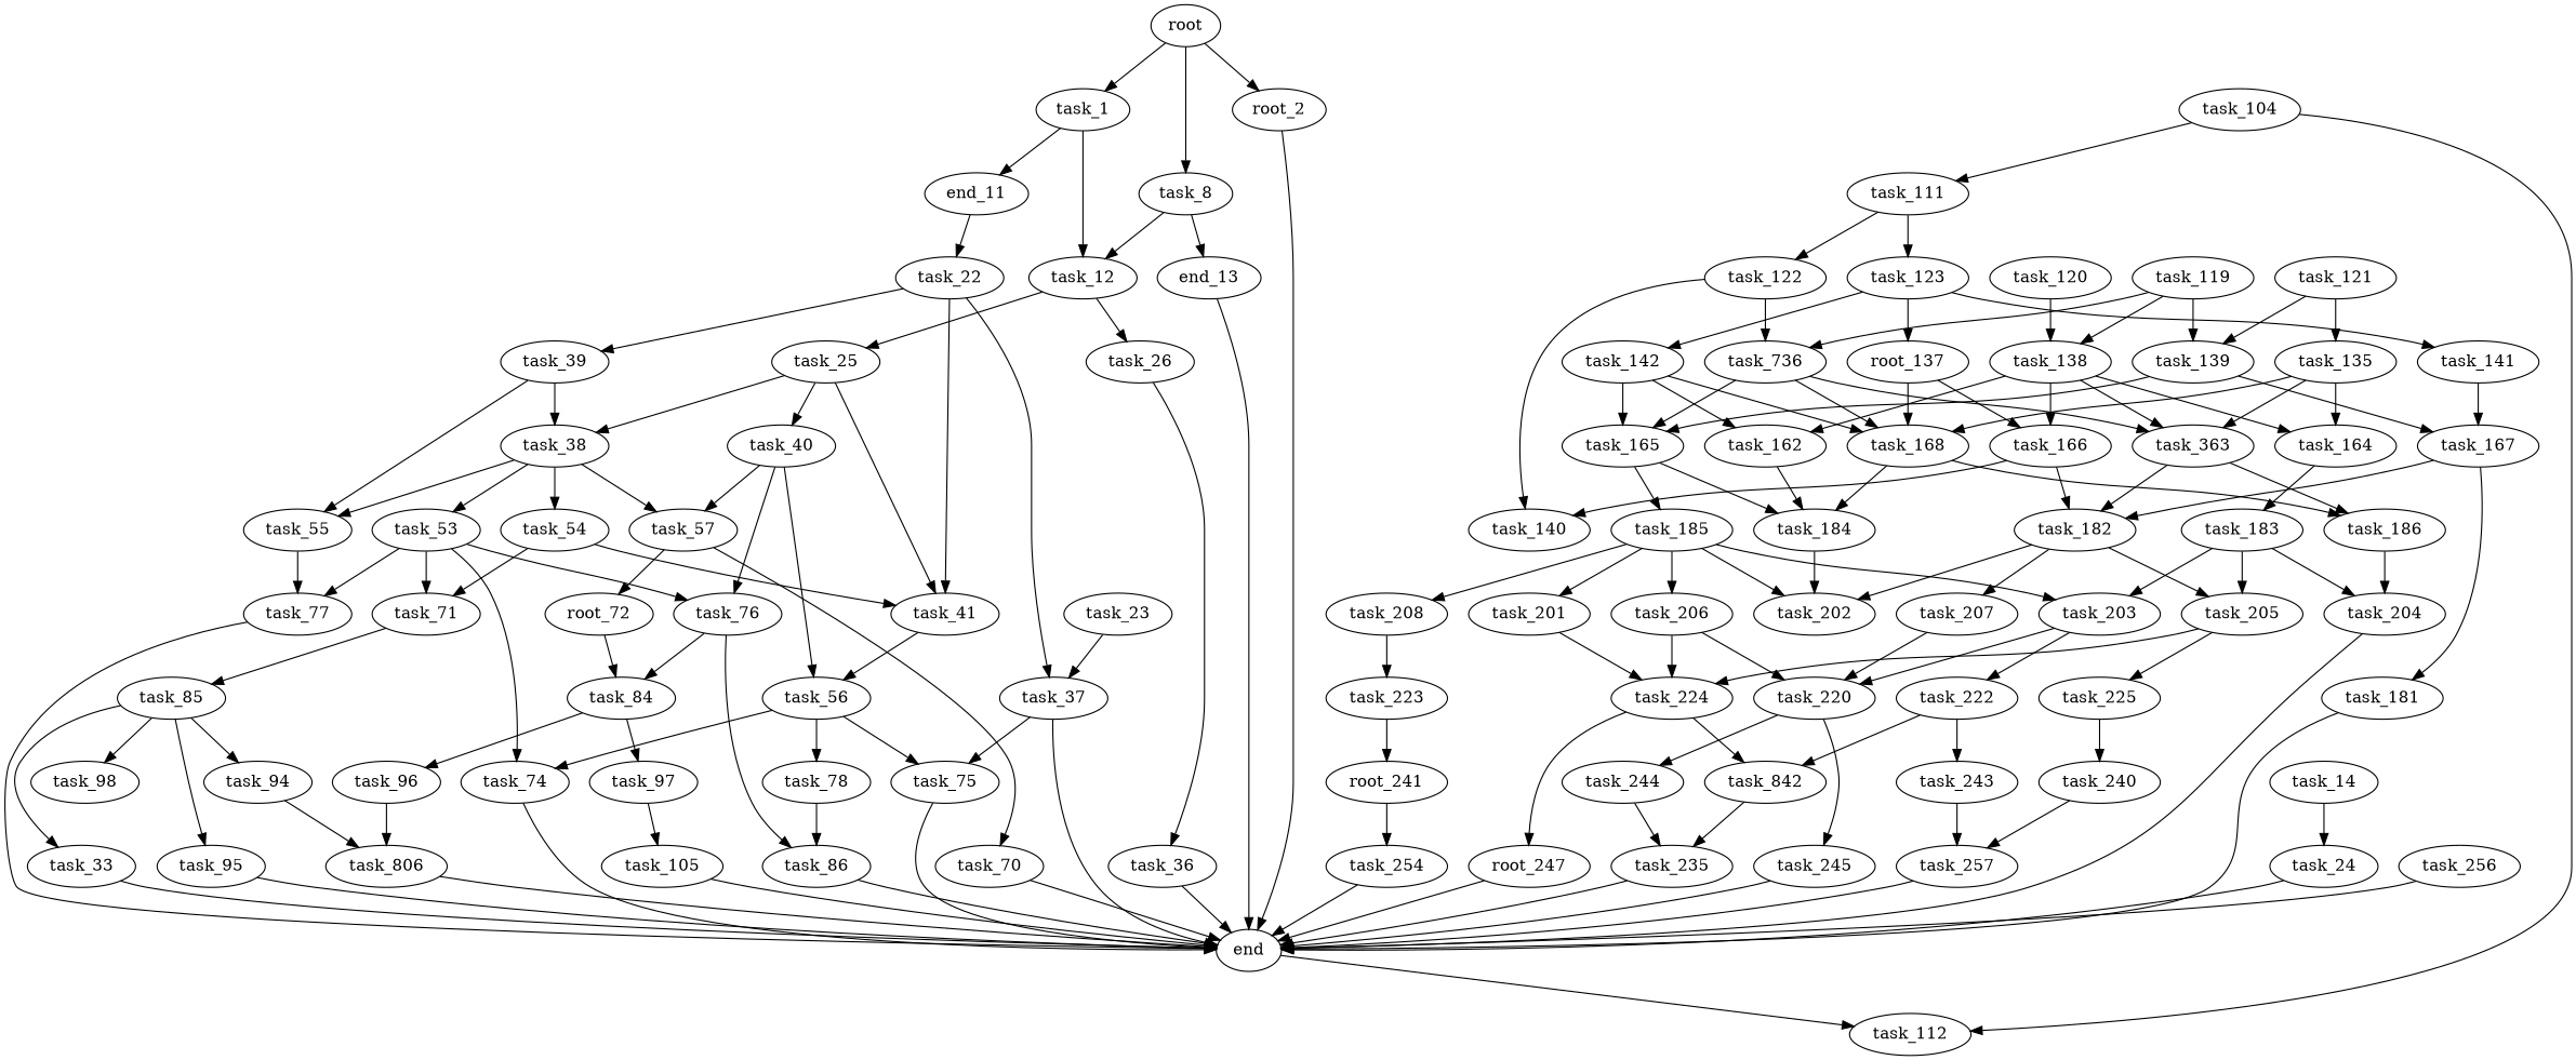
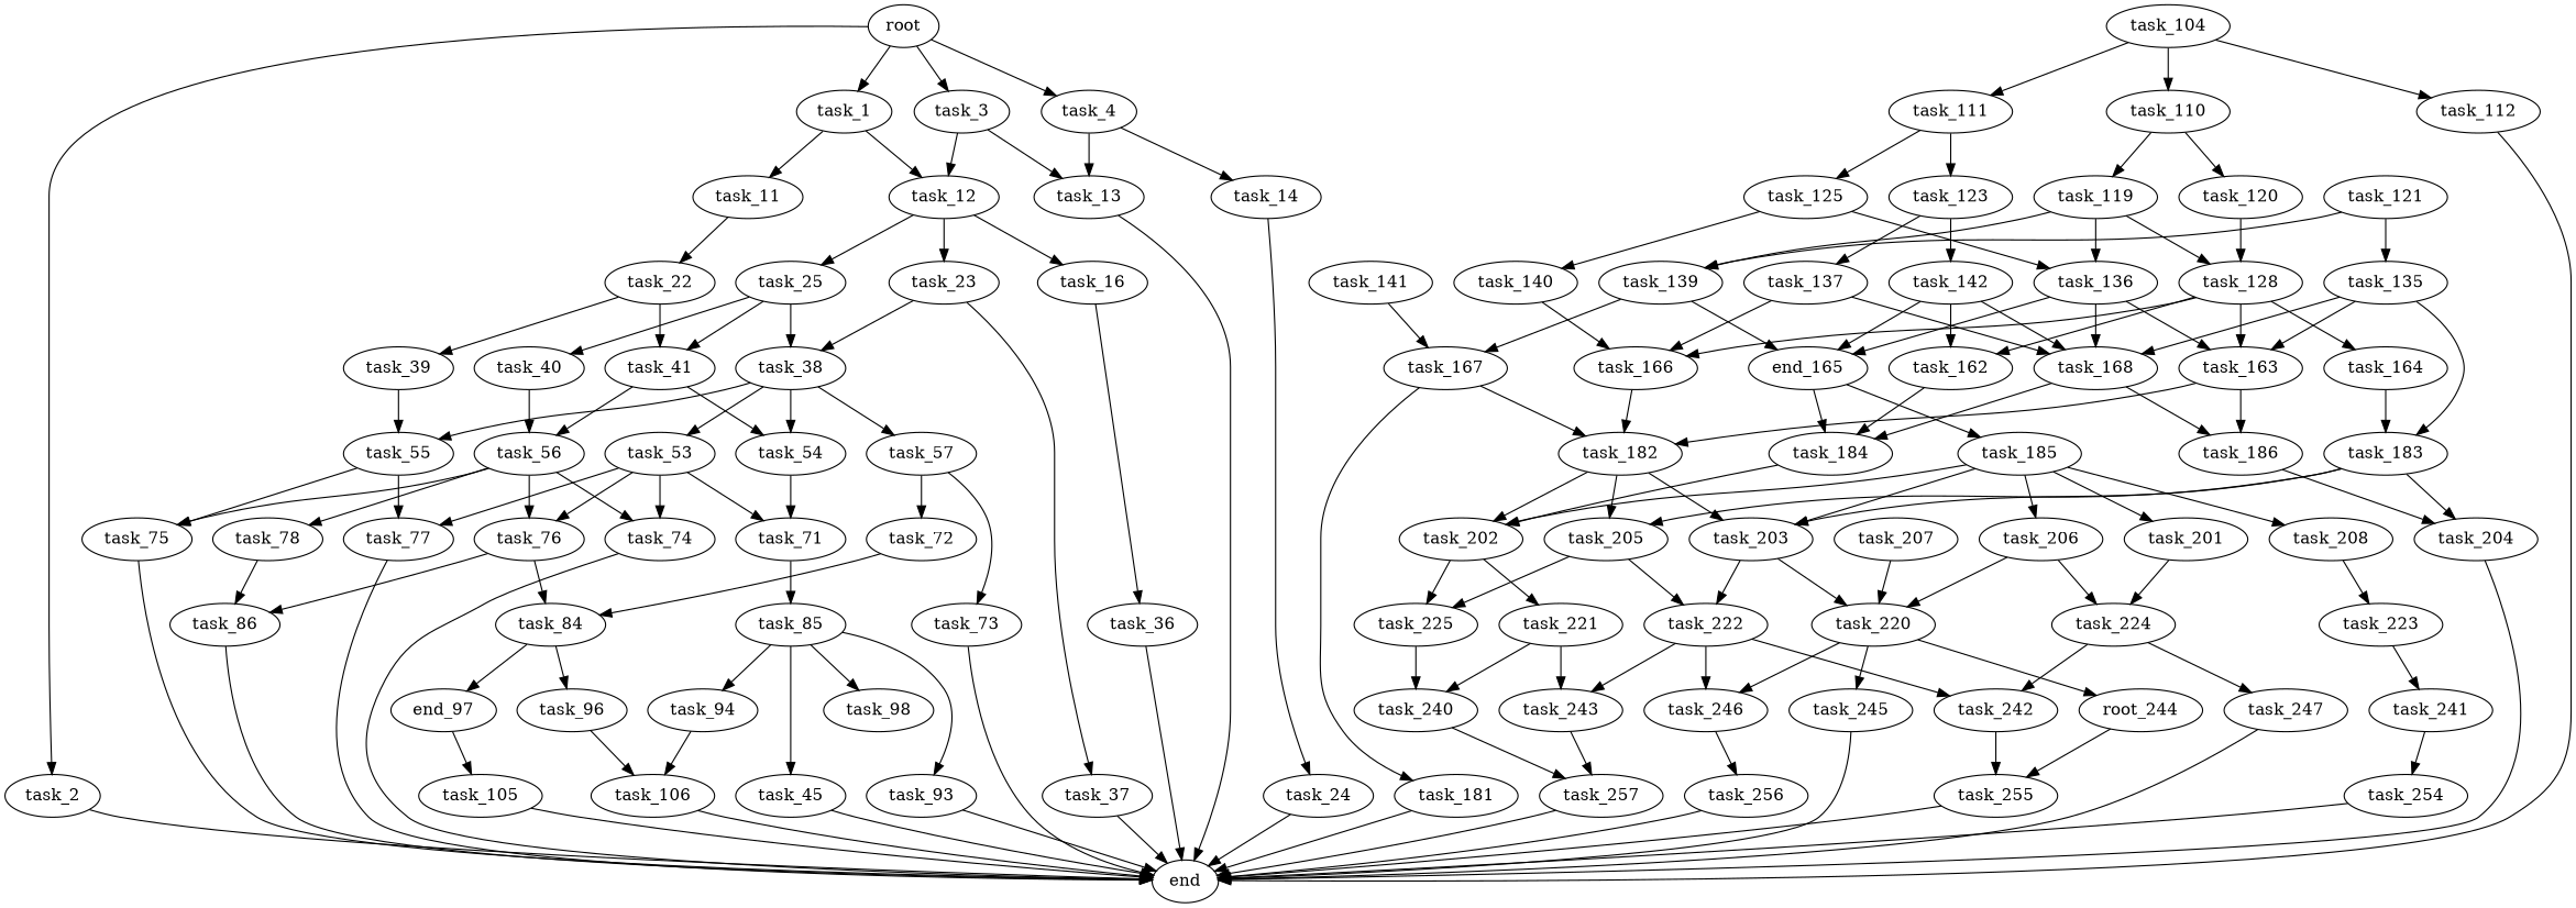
  digraph {
    root
    task_1
-   task_2 [label=root_2]
-   task_3 [label=task_8]
-   task_11 [label=end_11]
+   task_2
+   task_3
+   task_4
+   task_11
    task_12
    end
-   task_13 [label=end_13]
+   task_13
    task_14
    task_22
    task_23
    task_25
-   task_26
+   task_26 [label=task_16]
    task_24
    task_37
    task_39
    task_41
    task_38
    task_40
    task_36
    task_55
    task_54
    task_56
    task_53
    task_57
    task_71
    task_74
    task_76
    task_77
    task_75
-   task_72 [label=root_72]
-   task_73 [label=task_70]
+   task_72
+   task_73
    task_78
    task_85
    task_84
    task_86
-   task_93 [label=task_33]
+   task_93
    task_94
-   task_95
+   task_95 [label=task_45]
    task_98
    task_96
-   task_97
-   task_106 [label=task_806]
+   task_97 [label=end_97]
+   task_106
    task_105
    task_104
+   task_110
    task_111
    task_112
    task_119
    task_120
-   task_122
+   task_122 [label=task_125]
    task_123
-   task_136 [label=task_736]
-   task_138
+   task_136
+   task_138 [label=task_128]
    task_139
    task_121
    task_135
    task_140
-   task_137 [label=root_137]
+   task_137
    task_141
    task_142
-   task_163 [label=task_363]
+   task_163
    task_168
-   task_165
+   task_165 [label=end_165]
    task_164
    task_166
    task_162
    task_167
    task_182
    task_186
    task_183
    task_184
    task_185
    task_181
    task_202
    task_205
    task_207
    task_204
    task_203
    task_201
    task_206
    task_208
+   task_221
    task_225
    task_222
    task_220
    task_224
    task_223
-   task_242 [label=task_842]
-   task_247 [label=root_247]
+   task_242
+   task_247
    task_240
    task_243
-   task_244
+   task_244 [label=root_244]
    task_245
-   task_241 [label=root_241]
-   task_255 [label=task_235]
+   task_246
+   task_241
+   task_255
    task_256
    task_257
    task_254
    root -> task_1
    root -> task_2
    root -> task_3
+   root -> task_4
    task_1 -> task_11
    task_1 -> task_12
    task_2 -> end
    task_3 -> task_12
    task_3 -> task_13
+   task_4 -> task_13
+   task_4 -> task_14
    task_11 -> task_22
+   task_12 -> task_23
    task_12 -> task_25
    task_12 -> task_26
    task_13 -> end
    task_14 -> task_24
-   task_22 -> task_37
    task_22 -> task_39
    task_22 -> task_41
    task_23 -> task_37
-   task_39 -> task_38
+   task_23 -> task_38
    task_25 -> task_41
    task_25 -> task_38
    task_25 -> task_40
    task_26 -> task_36
    task_24 -> end
    task_37 -> end
    task_39 -> task_55
-   task_54 -> task_41
+   task_41 -> task_54
    task_41 -> task_56
    task_38 -> task_55
    task_38 -> task_54
    task_38 -> task_53
    task_38 -> task_57
    task_40 -> task_56
-   task_40 -> task_57
    task_36 -> end
    task_55 -> task_77
-   task_37 -> task_75
+   task_55 -> task_75
    task_54 -> task_71
    task_56 -> task_74
-   task_40 -> task_76
+   task_56 -> task_76
    task_56 -> task_75
    task_56 -> task_78
    task_53 -> task_71
    task_53 -> task_74
    task_53 -> task_76
    task_53 -> task_77
    task_57 -> task_72
    task_57 -> task_73
    task_71 -> task_85
    task_74 -> end
    task_76 -> task_84
    task_76 -> task_86
    task_77 -> end
    task_75 -> end
    task_72 -> task_84
    task_73 -> end
    task_78 -> task_86
    task_85 -> task_93
    task_85 -> task_94
    task_85 -> task_95
    task_85 -> task_98
    task_84 -> task_96
    task_84 -> task_97
    task_86 -> end
    task_93 -> end
    task_94 -> task_106
    task_95 -> end
    task_96 -> task_106
    task_97 -> task_105
    task_106 -> end
    task_105 -> end
+   task_104 -> task_110
    task_104 -> task_111
    task_104 -> task_112
+   task_110 -> task_119
+   task_110 -> task_120
    task_111 -> task_122
    task_111 -> task_123
-   end -> task_112
+   task_112 -> end
    task_119 -> task_136
    task_119 -> task_138
    task_119 -> task_139
    task_120 -> task_138
    task_122 -> task_136
    task_122 -> task_140
    task_123 -> task_137
-   task_123 -> task_141
    task_123 -> task_142
    task_136 -> task_163
    task_136 -> task_168
    task_136 -> task_165
    task_138 -> task_163
    task_138 -> task_164
    task_138 -> task_166
    task_138 -> task_162
    task_139 -> task_165
    task_139 -> task_167
    task_121 -> task_139
    task_121 -> task_135
    task_135 -> task_163
    task_135 -> task_168
-   task_135 -> task_164
-   task_166 -> task_140
+   task_135 -> task_183
+   task_140 -> task_166
    task_137 -> task_168
    task_137 -> task_166
    task_141 -> task_167
    task_142 -> task_168
    task_142 -> task_165
    task_142 -> task_162
    task_163 -> task_182
    task_163 -> task_186
    task_168 -> task_186
    task_168 -> task_184
    task_165 -> task_184
    task_165 -> task_185
    task_164 -> task_183
    task_166 -> task_182
    task_162 -> task_184
    task_167 -> task_182
    task_167 -> task_181
    task_182 -> task_202
    task_182 -> task_205
-   task_182 -> task_207
+   task_182 -> task_203
    task_186 -> task_204
    task_183 -> task_205
    task_183 -> task_204
    task_183 -> task_203
    task_184 -> task_202
    task_185 -> task_202
    task_185 -> task_203
    task_185 -> task_201
    task_185 -> task_206
    task_185 -> task_208
    task_181 -> end
+   task_202 -> task_221
+   task_202 -> task_225
    task_205 -> task_225
-   task_205 -> task_224
+   task_205 -> task_222
    task_207 -> task_220
    task_204 -> end
    task_203 -> task_222
    task_203 -> task_220
    task_201 -> task_224
    task_206 -> task_220
    task_206 -> task_224
    task_208 -> task_223
+   task_221 -> task_240
+   task_221 -> task_243
    task_225 -> task_240
    task_222 -> task_242
    task_222 -> task_243
+   task_222 -> task_246
    task_220 -> task_244
    task_220 -> task_245
+   task_220 -> task_246
    task_224 -> task_242
    task_224 -> task_247
    task_223 -> task_241
    task_242 -> task_255
    task_247 -> end
    task_240 -> task_257
    task_243 -> task_257
    task_244 -> task_255
    task_245 -> end
+   task_246 -> task_256
    task_241 -> task_254
    task_255 -> end
    task_256 -> end
    task_257 -> end
    task_254 -> end
  }
